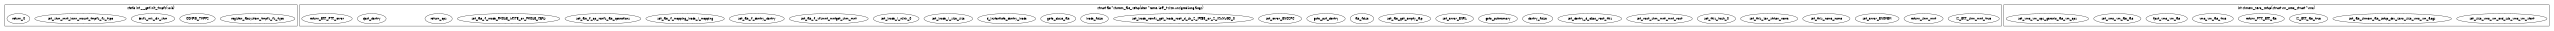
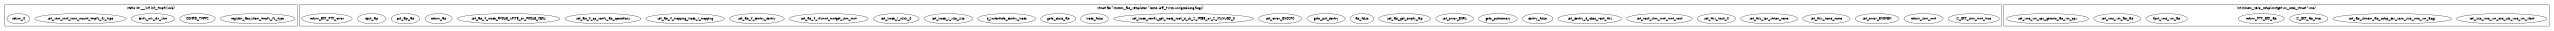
  digraph {
    fontname="Patrick Hand"
    node [fontname="Patrick Hand"]
    n1 [label=register_filesystem_tmpfs_fs_type]
    n2 [label=CONFIG_TMPFS]
    n3 [label=devfs_mk_dir_shm]
    n4 [label=set_shm_mnt_kern_mount_tmpfs_fs_type]
    n5 [label=return_0]
    n6 [label=IS_ERR_shm_mnt_true]
    n7 [label=return_shm_mnt]
    n8 [label=set_error_ENOMEM]
    n9 [label=set_this_name_name]
    n10 [label=set_this_len_strlen_name]
    n11 [label=set_this_hash_0]
    n12 [label=set_root_shm_mnt_mnt_root]
    n13 [label=set_dentry_d_alloc_root_this]
    n14 [label=dentry_false]
    n15 [label=goto_putmemory]
    n16 [label=set_error_ENFIL]
    n17 [label=set_file_get_empty_filp]
    n18 [label=file_false]
    n19 [label=goto_put_dentry]
    n20 [label=set_error_ENOSPC]
    n21 [label=set_inode_ramfs_get_inode_root_d_sb_S_IFREG_or_S_IRWXUGO_0]
    n22 [label=inode_false]
    n23 [label=goto_close_file]
    n24 [label=d_instantiate_dentry_inode]
    n25 [label=set_inode_i_size_size]
    n26 [label=set_inode_i_nlink_0]
    n27 [label=set_file_f_vfsmnt_mntget_shm_mnt]
    n28 [label=set_file_f_dentry_dentry]
    n29 [label=set_file_f_mapping_inode_i_mapping]
    n30 [label=set_file_f_op_ranfs_file_operations]
    n31 [label=set_file_f_mode_FMODE_WRITE_or_FMODE_READ]
-   n32 [label=return_ops]
-   n34 [label=dput_dentry]
+   n32 [label=return_file]
+   n33 [label=put_filp_file]
+   n34 [label=dput_filp]
    n35 [label=return_ERR_PTR_error]
    n36 [label=set_size_vma_vm_end_sub_vma_vm_start]
    n37 [label=set_file_shmem_file_setup_dev_zero_size_vma_vm_flags]
    n38 [label=IS_ERR_file_true]
    n39 [label=return_PTR_ERR_file]
-   n40 [label=vma_vm_file_true]
    n41 [label=fput_vma_vm_file]
    n42 [label=set_vma_vm_file_file]
    n43 [label=set_vma_vm_ops_generic_file_vm_ops]
    subgraph cluster_1 {
-     label="static int __get init_tmpfs(void)"
+     label="static int __init init_tmpfs(void)"
      n1
      n2
      n3
      n4
      n5
    }
    subgraph cluster_2 {
      label="struct file *shmem_file_setup(char *name, loff_t size, unsigned long flags)"
      n6
      n7
      n8
      n9
      n10
      n11
      n12
      n13
      n14
      n15
      n16
      n17
      n18
      n19
      n20
      n21
      n22
      n23
      n24
      n25
      n26
      n27
      n28
      n29
      n30
      n31
      n32
+     n33
      n34
      n35
    }
    subgraph cluster_3 {
-     label="int shmem_zero_setup(struct vm_area_struct *vma)"
+     label="int shmem_zero_setup(mntget vm_area_struct *vma)"
      n36
      n37
      n38
      n39
-     n40
      n41
      n42
      n43
    }
    subgraph cluster_4 {
      label="int shmem_unuse(swp_entry_t entry, struct page *page)"
    }
  }
